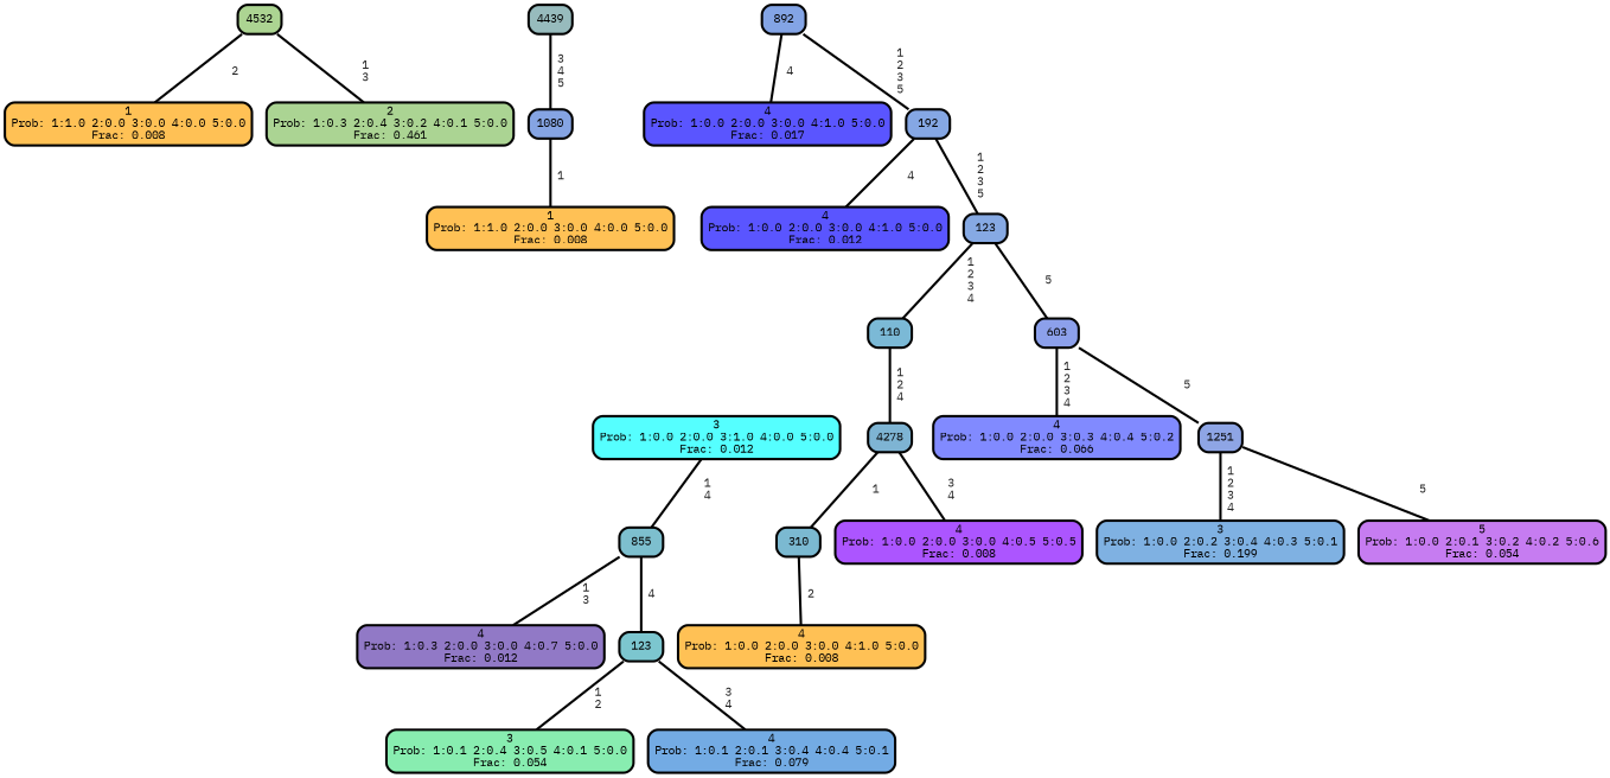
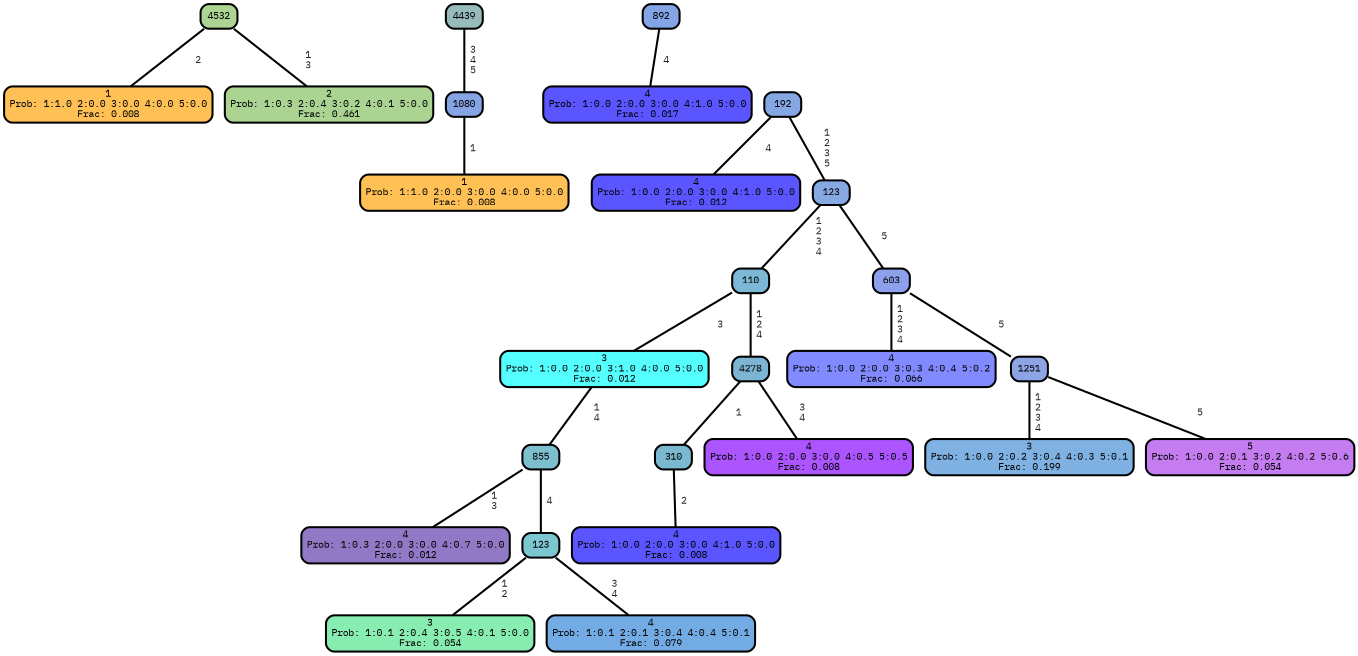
  graph {
    fontname="IBM Plex Mono"
    ranksep="0 equally"
    splines=straight
    node [color=black fillcolor="#5a55ff" fontcolor=black fontname="IBM Plex Mono" penwidth=3 shape=box style="filled, rounded"]
    edge [color=black fontcolor=grey14 fontname="IBM Plex Mono" fontweight=bold penwidth=3]
    n1 [fillcolor="#ffc155" label="1\nProb: 1:1.0 2:0.0 3:0.0 4:0.0 5:0.0\nFrac: 0.008"]
    n2 [fillcolor="#acd492" label=4532]
    n3 [fillcolor="#abd493" label="2\nProb: 1:0.3 2:0.4 3:0.2 4:0.1 5:0.0\nFrac: 0.461"]
    n4 [fillcolor="#97bbbd" label=4439]
    n5 [fillcolor="#85a4e3" label=1080]
    n6 [fillcolor="#ffc155" label="1\nProb: 1:1.0 2:0.0 3:0.0 4:0.0 5:0.0\nFrac: 0.008"]
    n7 [fillcolor="#83a4e5" label=892]
    n8 [label="4\nProb: 1:0.0 2:0.0 3:0.0 4:1.0 5:0.0\nFrac: 0.017"]
    n9 [fillcolor="#85a7e4" label=192]
    n10 [label="4\nProb: 1:0.0 2:0.0 3:0.0 4:1.0 5:0.0\nFrac: 0.012"]
    n11 [fillcolor="#86a9e3" label=123]
    n12 [fillcolor="#7bb9d6" label=110]
    n13 [fillcolor="#8ca0eb" label=603]
    n14 [fillcolor="#55ffff" label="3\nProb: 1:0.0 2:0.0 3:1.0 4:0.0 5:0.0\nFrac: 0.012"]
    n15 [fillcolor="#7dbfce" label=855]
    n16 [fillcolor="#7eb4d3" label=4278]
    n17 [fillcolor="#7bb9d1" label=310]
    n18 [fillcolor="#ac55ff" label="4\nProb: 1:0.0 2:0.0 3:0.0 4:0.5 5:0.5\nFrac: 0.008"]
-   n19 [fillcolor="#ffc155" label="4\nProb: 1:0.0 2:0.0 3:0.0 4:1.0 5:0.0\nFrac: 0.008"]
+   n19 [label="4\nProb: 1:0.0 2:0.0 3:0.0 4:1.0 5:0.0\nFrac: 0.008"]
    n20 [fillcolor="#9179c6" label="4\nProb: 1:0.3 2:0.0 3:0.0 4:0.7 5:0.0\nFrac: 0.012"]
    n21 [fillcolor="#7cc6cf" label=123]
    n22 [fillcolor="#88edb0" label="3\nProb: 1:0.1 2:0.4 3:0.5 4:0.1 5:0.0\nFrac: 0.054"]
    n23 [fillcolor="#73abe4" label="4\nProb: 1:0.1 2:0.1 3:0.4 4:0.4 5:0.1\nFrac: 0.079"]
    n24 [fillcolor="#818aff" label="4\nProb: 1:0.0 2:0.0 3:0.3 4:0.4 5:0.2\nFrac: 0.066"]
    n25 [fillcolor="#8ea5e5" label=1251]
    n26 [fillcolor="#7fb1e2" label="3\nProb: 1:0.0 2:0.2 3:0.4 4:0.3 5:0.1\nFrac: 0.199"]
    n27 [fillcolor="#c67cf1" label="5\nProb: 1:0.0 2:0.1 3:0.2 4:0.2 5:0.6\nFrac: 0.054"]
    subgraph sub_1 {
      rank=same
    }
    n2 -- n1 [label=" 2"]
    n2 -- n3 [label=" 1\n 3"]
    n4 -- n5 [label=" 3\n 4\n 5"]
    n5 -- n6 [label=" 1"]
    n7 -- n8 [label=" 4"]
-   n7 -- n9 [label=" 1\n 2\n 3\n 5"]
    n9 -- n10 [label=" 4"]
    n9 -- n11 [label=" 1\n 2\n 3\n 5"]
    n11 -- n12 [label=" 1\n 2\n 3\n 4"]
    n11 -- n13 [label=" 5"]
+   n12 -- n14 [label=" 3"]
    n12 -- n16 [label=" 1\n 2\n 4"]
    n13 -- n24 [label=" 1\n 2\n 3\n 4"]
    n13 -- n25 [label=" 5"]
    n14 -- n15 [label=" 1\n 4"]
    n15 -- n20 [label=" 1\n 3"]
    n15 -- n21 [label=" 4"]
    n16 -- n17 [label=" 1"]
    n16 -- n18 [label=" 3\n 4"]
    n17 -- n19 [label=" 2"]
    n21 -- n22 [label=" 1\n 2"]
    n21 -- n23 [label=" 3\n 4"]
    n25 -- n26 [label=" 1\n 2\n 3\n 4"]
    n25 -- n27 [label=" 5"]
  }
